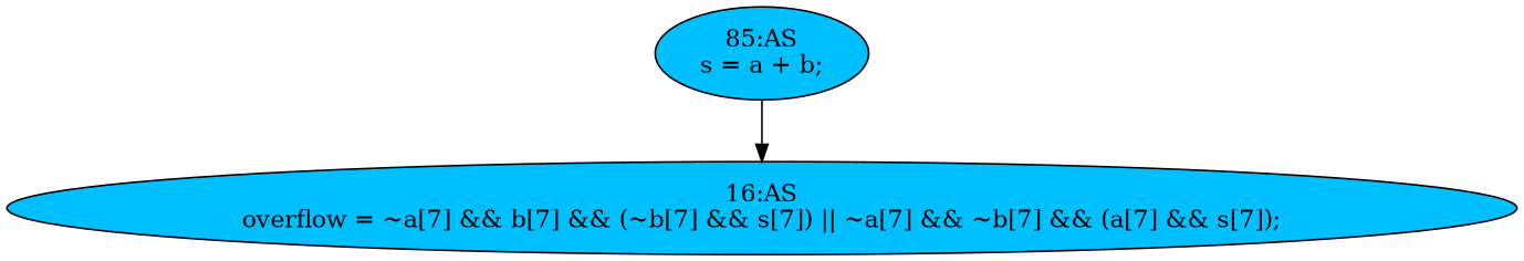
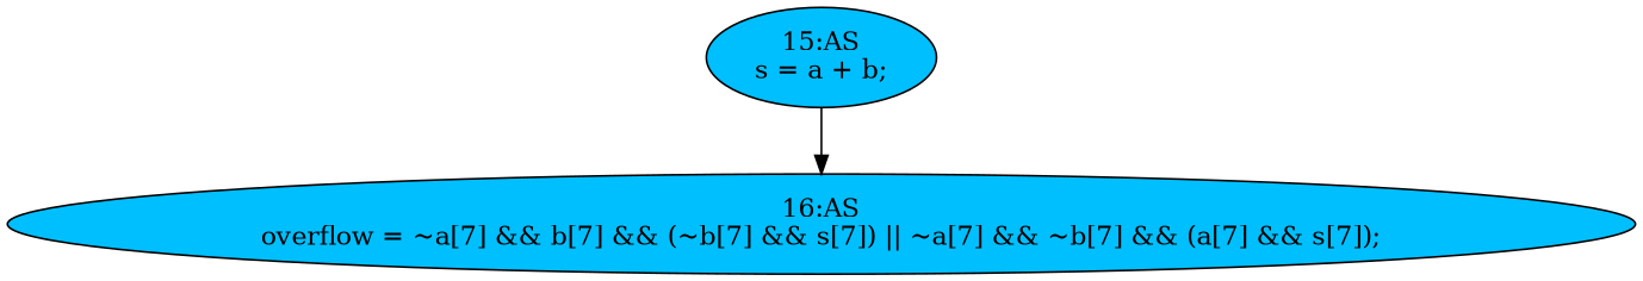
  strict digraph {
    node [fillcolor=deepskyblue statements="[]" style=filled typ=Assign]
    n1 [ast="<pyverilog.vparser.ast.Assign object at 0x7f4c2cb260d0>" def_var="['overflow']" label="16:AS\noverflow = ~a[7] && b[7] && (~b[7] && s[7]) || ~a[7] && ~b[7] && (a[7] && s[7]);" use_var="['a', 'b', 'b', 's', 'a', 'b', 'a', 's']"]
-   n2 [ast="<pyverilog.vparser.ast.Assign object at 0x7f4c2cad6950>" def_var="['s']" label="85:AS\ns = a + b;" use_var="['a', 'b']"]
+   n2 [ast="<pyverilog.vparser.ast.Assign object at 0x7f4c2cad6950>" def_var="['s']" label="15:AS\ns = a + b;" use_var="['a', 'b']"]
    n2 -> n1
  }
